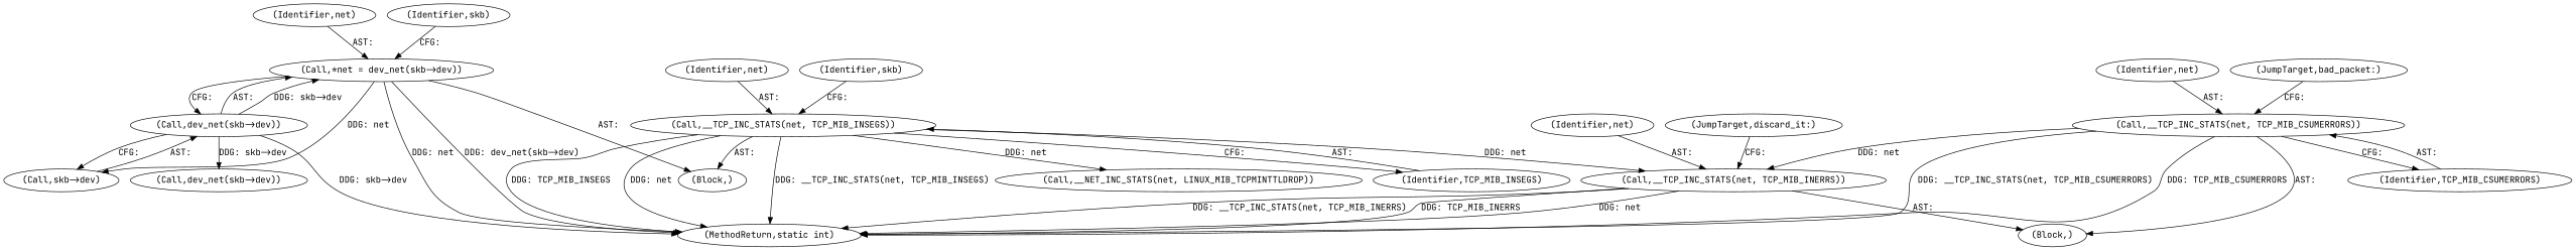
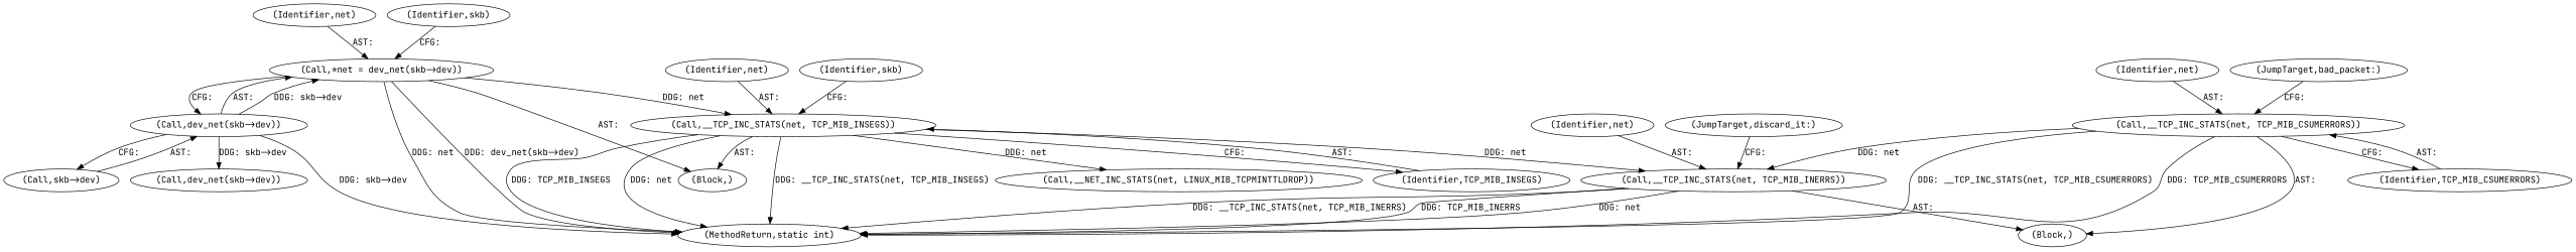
  digraph {
    fontname="JetBrains Mono"
    node [fontname="JetBrains Mono"]
    edge [fontname="JetBrains Mono"]
    n1 [label="(Call,__TCP_INC_STATS(net, TCP_MIB_CSUMERRORS))"]
    n2 [label="(Call,__TCP_INC_STATS(net, TCP_MIB_INERRS))"]
    n3 [label="(MethodReturn,static int)"]
    n4 [label="(Block,)"]
    n5 [label="(Identifier,TCP_MIB_CSUMERRORS)"]
    n6 [label="(Call,__TCP_INC_STATS(net, TCP_MIB_INSEGS))"]
    n7 [label="(Call,__NET_INC_STATS(net, LINUX_MIB_TCPMINTTLDROP))"]
    n8 [label="(Identifier,TCP_MIB_INSEGS)"]
    n9 [label="(Block,)"]
    n10 [label="(Call,*net = dev_net(skb->dev))"]
    n11 [label="(Call,dev_net(skb->dev))"]
    n12 [label="(Call,skb->dev)"]
    n13 [label="(Call,dev_net(skb->dev))"]
    n14 [label="(Identifier,net)"]
    n15 [label="(Identifier,net)"]
    n16 [label="(Identifier,net)"]
    n17 [label="(Identifier,net)"]
    n18 [label="(Identifier,skb)"]
    n19 [label="(JumpTarget,bad_packet:)"]
    n20 [label="(JumpTarget,discard_it:)"]
    n21 [label="(Identifier,skb)"]
    n1 -> n2 [label="DDG: net"]
    n1 -> n3 [label="DDG: __TCP_INC_STATS(net, TCP_MIB_CSUMERRORS)"]
    n1 -> n3 [label="DDG: TCP_MIB_CSUMERRORS"]
    n1 -> n4 [label="AST: "]
    n1 -> n5 [label="CFG: "]
    n2 -> n3 [label="DDG: net"]
    n2 -> n3 [label="DDG: __TCP_INC_STATS(net, TCP_MIB_INERRS)"]
    n2 -> n3 [label="DDG: TCP_MIB_INERRS"]
    n2 -> n4 [label="AST: "]
    n5 -> n1 [label="AST: "]
    n6 -> n2 [label="DDG: net"]
    n6 -> n3 [label="DDG: TCP_MIB_INSEGS"]
    n6 -> n3 [label="DDG: net"]
    n6 -> n3 [label="DDG: __TCP_INC_STATS(net, TCP_MIB_INSEGS)"]
    n6 -> n7 [label="DDG: net"]
    n6 -> n8 [label="CFG: "]
    n6 -> n9 [label="AST: "]
    n8 -> n6 [label="AST: "]
    n10 -> n3 [label="DDG: net"]
    n10 -> n3 [label="DDG: dev_net(skb->dev)"]
-   n10 -> n12 [label="DDG: net"]
+   n10 -> n6 [label="DDG: net"]
    n10 -> n9 [label="AST: "]
    n10 -> n11 [label="CFG: "]
    n11 -> n3 [label="DDG: skb->dev"]
    n11 -> n10 [label="AST: "]
    n11 -> n10 [label="DDG: skb->dev"]
    n11 -> n12 [label="CFG: "]
    n11 -> n13 [label="DDG: skb->dev"]
    n12 -> n11 [label="AST: "]
    n14 -> n1 [label="AST: "]
    n15 -> n10 [label="AST: "]
    n16 -> n2 [label="AST: "]
    n17 -> n6 [label="AST: "]
    n18 -> n6 [label="CFG: "]
    n19 -> n1 [label="CFG: "]
    n20 -> n2 [label="CFG: "]
    n21 -> n10 [label="CFG: "]
  }
